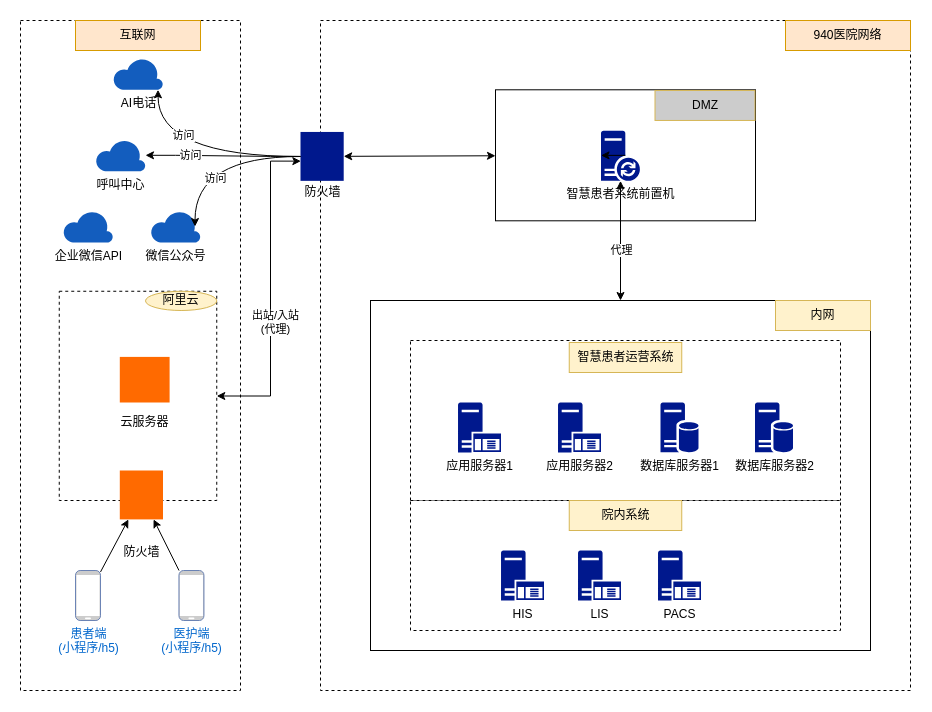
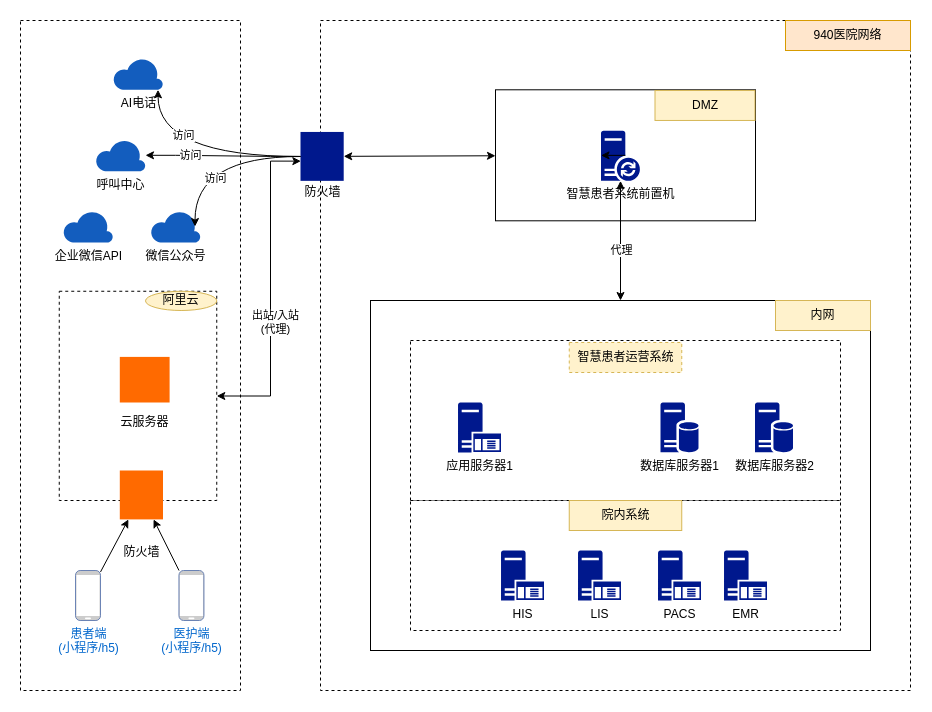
  <mxCell id="0" />
  <mxCell id="1" parent="0" />
  <mxCell id="2" value="" style="rounded=0;whiteSpace=wrap;html=1;dashed=1;" parent="1" vertex="1"><mxGeometry x="20" y="20" width="220" height="670" as="geometry" /></mxCell>
  <mxCell id="3" value="" style="rounded=0;whiteSpace=wrap;html=1;dashed=1;" parent="1" vertex="1"><mxGeometry x="320" y="20" width="590" height="670" as="geometry" /></mxCell>
  <mxCell id="4" value="" style="rounded=0;whiteSpace=wrap;html=1;" parent="1" vertex="1"><mxGeometry x="370" y="300" width="500" height="350" as="geometry" /></mxCell>
  <mxCell id="5" value="" style="rounded=0;whiteSpace=wrap;html=1;dashed=1;" parent="1" vertex="1"><mxGeometry x="410" y="340" width="430" height="160" as="geometry" /></mxCell>
  <mxCell id="6" value="" style="rounded=0;whiteSpace=wrap;html=1;dashed=1;" parent="1" vertex="1"><mxGeometry x="58.75" y="290.75" width="157.5" height="209.25" as="geometry" /></mxCell>
  <mxCell id="7" value="阿里云" style="ellipse;whiteSpace=wrap;html=1;fillColor=#fff2cc;strokeColor=#d6b656;" parent="1" vertex="1"><mxGeometry x="145" y="290.75" width="71.25" height="19.25" as="geometry" /></mxCell>
  <mxCell id="8" style="rounded=0;orthogonalLoop=1;jettySize=auto;html=1;" parent="1" source="9" target="12" edge="1"><mxGeometry relative="1" as="geometry" /></mxCell>
  <mxCell id="9" value="患者端&lt;div&gt;(小程序/h5)&lt;/div&gt;" style="fontColor=#0066CC;verticalAlign=top;verticalLabelPosition=bottom;labelPosition=center;align=center;html=1;outlineConnect=0;fillColor=#CCCCCC;strokeColor=#6881B3;gradientColor=none;gradientDirection=north;strokeWidth=2;shape=mxgraph.networks.mobile;" parent="1" vertex="1"><mxGeometry x="75" y="570" width="25" height="50" as="geometry" /></mxCell>
  <mxCell id="10" style="rounded=0;orthogonalLoop=1;jettySize=auto;html=1;" parent="1" source="11" target="12" edge="1"><mxGeometry relative="1" as="geometry" /></mxCell>
  <mxCell id="11" value="医护端&lt;div&gt;(小程序/h5)&lt;/div&gt;" style="fontColor=#0066CC;verticalAlign=top;verticalLabelPosition=bottom;labelPosition=center;align=center;html=1;outlineConnect=0;fillColor=#CCCCCC;strokeColor=#6881B3;gradientColor=none;gradientDirection=north;strokeWidth=2;shape=mxgraph.networks.mobile;" parent="1" vertex="1"><mxGeometry x="178.45" y="570" width="25" height="50" as="geometry" /></mxCell>
  <mxCell id="12" value="&lt;div&gt;&lt;br&gt;&lt;/div&gt;&lt;div&gt;&lt;br&gt;&lt;/div&gt;&lt;div&gt;&lt;br&gt;&lt;/div&gt;&lt;div&gt;&lt;br&gt;&lt;/div&gt;&lt;div&gt;&lt;br&gt;&lt;/div&gt;&lt;div&gt;&lt;br&gt;&lt;/div&gt;&lt;div&gt;&lt;br&gt;&lt;/div&gt;&lt;div&gt;&lt;br&gt;&lt;/div&gt;&lt;div&gt;防火墙&lt;/div&gt;" style="points=[];aspect=fixed;html=1;align=center;shadow=0;dashed=0;fillColor=#FF6A00;strokeColor=none;shape=mxgraph.alibaba_cloud.cloud_security_center;" parent="1" vertex="1"><mxGeometry x="119.3" y="470" width="43.2" height="48.9" as="geometry" /></mxCell>
  <mxCell id="13" value="940医院网络" style="rounded=0;whiteSpace=wrap;html=1;fillColor=#ffe6cc;strokeColor=#d79b00;" parent="1" vertex="1"><mxGeometry x="785" y="20" width="125" height="30" as="geometry" /></mxCell>
  <mxCell id="14" style="rounded=0;orthogonalLoop=1;jettySize=auto;html=1;startArrow=classic;startFill=1;" parent="1" source="17" target="18" edge="1"><mxGeometry relative="1" as="geometry" /></mxCell>
  <mxCell id="15" style="edgeStyle=entityRelationEdgeStyle;rounded=0;orthogonalLoop=1;jettySize=auto;html=1;" edge="1" parent="1" source="17" target="42"><mxGeometry relative="1" as="geometry" /></mxCell>
  <mxCell id="16" value="访问" style="edgeLabel;html=1;align=center;verticalAlign=middle;resizable=0;points=[];" vertex="1" connectable="0" parent="15"><mxGeometry x="0.432" relative="1" as="geometry"><mxPoint as="offset" /></mxGeometry></mxCell>
  <mxCell id="17" value="&lt;div&gt;&lt;br&gt;&lt;/div&gt;&lt;div&gt;&lt;br&gt;&lt;/div&gt;&lt;div&gt;&lt;br&gt;&lt;/div&gt;&lt;div&gt;&lt;br&gt;&lt;/div&gt;&lt;div&gt;&lt;br&gt;&lt;/div&gt;&lt;div&gt;防火墙&lt;/div&gt;" style="points=[];aspect=fixed;html=1;align=center;shadow=0;dashed=0;fillColor=light-dark(#00188d, #a8a8ff);strokeColor=none;shape=mxgraph.alibaba_cloud.cloud_security_center;" parent="1" vertex="1"><mxGeometry x="300" y="131.45" width="43.2" height="48.9" as="geometry" /></mxCell>
  <mxCell id="18" value="" style="rounded=0;whiteSpace=wrap;html=1;" parent="1" vertex="1"><mxGeometry x="495" y="89.3" width="260" height="131" as="geometry" /></mxCell>
- <mxCell id="19" value="DMZ" style="rounded=0;whiteSpace=wrap;html=1;fillColor=#cccccc;strokeColor=#d6b656;" parent="1" vertex="1"><mxGeometry x="654.5" y="89.95" width="100" height="30" as="geometry" /></mxCell>
+ <mxCell id="19" value="DMZ" style="rounded=0;whiteSpace=wrap;html=1;fillColor=#fff2cc;strokeColor=#d6b656;" parent="1" vertex="1"><mxGeometry x="654.5" y="89.95" width="100" height="30" as="geometry" /></mxCell>
  <mxCell id="20" value="内网" style="rounded=0;whiteSpace=wrap;html=1;fillColor=#fff2cc;strokeColor=#d6b656;" parent="1" vertex="1"><mxGeometry x="775" y="300" width="95" height="30" as="geometry" /></mxCell>
  <mxCell id="21" value="应用服务器1" style="sketch=0;aspect=fixed;pointerEvents=1;shadow=0;dashed=0;html=1;strokeColor=none;labelPosition=center;verticalLabelPosition=bottom;verticalAlign=top;align=center;fillColor=#00188D;shape=mxgraph.mscae.enterprise.application_server" parent="1" vertex="1"><mxGeometry x="457.5" y="402" width="43" height="50" as="geometry" /></mxCell>
- <mxCell id="22" value="应用服务器2" style="sketch=0;aspect=fixed;pointerEvents=1;shadow=0;dashed=0;html=1;strokeColor=none;labelPosition=center;verticalLabelPosition=bottom;verticalAlign=top;align=center;fillColor=#00188D;shape=mxgraph.mscae.enterprise.application_server" parent="1" vertex="1"><mxGeometry x="557.5" y="402" width="43" height="50" as="geometry" /></mxCell>
  <mxCell id="23" value="数据库服务器1" style="sketch=0;aspect=fixed;pointerEvents=1;shadow=0;dashed=0;html=1;strokeColor=none;labelPosition=center;verticalLabelPosition=bottom;verticalAlign=top;align=center;fillColor=#00188D;shape=mxgraph.mscae.enterprise.database_server" parent="1" vertex="1"><mxGeometry x="660" y="402" width="38" height="50" as="geometry" /></mxCell>
  <mxCell id="24" value="数据库服务器2" style="sketch=0;aspect=fixed;pointerEvents=1;shadow=0;dashed=0;html=1;strokeColor=none;labelPosition=center;verticalLabelPosition=bottom;verticalAlign=top;align=center;fillColor=#00188D;shape=mxgraph.mscae.enterprise.database_server" parent="1" vertex="1"><mxGeometry x="754.5" y="402" width="38" height="50" as="geometry" /></mxCell>
  <mxCell id="25" value="智慧患者系统前置机" style="sketch=0;aspect=fixed;pointerEvents=1;shadow=0;dashed=0;html=1;strokeColor=none;labelPosition=center;verticalLabelPosition=bottom;verticalAlign=top;align=center;fillColor=#00188D;shape=mxgraph.mscae.enterprise.database_synchronization" parent="1" vertex="1"><mxGeometry x="600.5" y="130.35" width="39" height="50" as="geometry" /></mxCell>
  <mxCell id="26" style="edgeStyle=orthogonalEdgeStyle;rounded=0;orthogonalLoop=1;jettySize=auto;html=1;exitX=0.5;exitY=1;exitDx=0;exitDy=0;exitPerimeter=0;startArrow=classic;startFill=1;" parent="1" source="25" target="4" edge="1"><mxGeometry relative="1" as="geometry"><mxPoint x="620" y="250" as="targetPoint" /></mxGeometry></mxCell>
  <mxCell id="27" value="代理" style="edgeLabel;html=1;align=center;verticalAlign=middle;resizable=0;points=[];" vertex="1" connectable="0" parent="26"><mxGeometry x="0.147" relative="1" as="geometry"><mxPoint as="offset" /></mxGeometry></mxCell>
  <mxCell id="28" value="企业微信API" style="sketch=0;aspect=fixed;pointerEvents=1;shadow=0;dashed=0;html=1;strokeColor=none;labelPosition=center;verticalLabelPosition=bottom;verticalAlign=top;align=center;fillColor=light-dark(#135dbe, #bfd3ff);shape=mxgraph.azure.cloud" parent="1" vertex="1"><mxGeometry x="62.5" y="210" width="50" height="32" as="geometry" /></mxCell>
  <mxCell id="29" value="" style="rounded=0;whiteSpace=wrap;html=1;dashed=1;" parent="1" vertex="1"><mxGeometry x="410" y="500" width="430" height="130" as="geometry" /></mxCell>
- <mxCell id="30" value="智慧患者运营系统" style="rounded=0;whiteSpace=wrap;html=1;fillColor=#fff2cc;strokeColor=#d6b656;" parent="1" vertex="1"><mxGeometry x="568.75" y="342" width="112.5" height="30" as="geometry" /></mxCell>
+ <mxCell id="30" value="智慧患者运营系统" style="rounded=0;whiteSpace=wrap;html=1;fillColor=#fff2cc;strokeColor=#d6b656;dashed=1;" parent="1" vertex="1"><mxGeometry x="568.75" y="342" width="112.5" height="30" as="geometry" /></mxCell>
  <mxCell id="31" value="PACS" style="sketch=0;aspect=fixed;pointerEvents=1;shadow=0;dashed=0;html=1;strokeColor=none;labelPosition=center;verticalLabelPosition=bottom;verticalAlign=top;align=center;fillColor=#00188D;shape=mxgraph.mscae.enterprise.application_server" parent="1" vertex="1"><mxGeometry x="657.5" y="550" width="43" height="50" as="geometry" /></mxCell>
  <mxCell id="32" value="LIS" style="sketch=0;aspect=fixed;pointerEvents=1;shadow=0;dashed=0;html=1;strokeColor=none;labelPosition=center;verticalLabelPosition=bottom;verticalAlign=top;align=center;fillColor=#00188D;shape=mxgraph.mscae.enterprise.application_server" parent="1" vertex="1"><mxGeometry x="577.5" y="550" width="43" height="50" as="geometry" /></mxCell>
  <mxCell id="33" value="HIS" style="sketch=0;aspect=fixed;pointerEvents=1;shadow=0;dashed=0;html=1;strokeColor=none;labelPosition=center;verticalLabelPosition=bottom;verticalAlign=top;align=center;fillColor=#00188D;shape=mxgraph.mscae.enterprise.application_server" parent="1" vertex="1"><mxGeometry x="500.5" y="550" width="43" height="50" as="geometry" /></mxCell>
  <mxCell id="34" value="院内系统" style="rounded=0;whiteSpace=wrap;html=1;fillColor=#fff2cc;strokeColor=#d6b656;" parent="1" vertex="1"><mxGeometry x="568.75" y="500" width="112.5" height="30" as="geometry" /></mxCell>
- <mxCell id="35" value="互联网" style="rounded=0;whiteSpace=wrap;html=1;fillColor=#ffe6cc;strokeColor=#d79b00;" parent="1" vertex="1"><mxGeometry x="75" y="20" width="125" height="30" as="geometry" /></mxCell>
  <mxCell id="36" value="&lt;div&gt;&lt;br&gt;&lt;/div&gt;&lt;div&gt;&lt;br&gt;&lt;/div&gt;&lt;div&gt;&lt;br&gt;&lt;/div&gt;&lt;div&gt;&lt;br&gt;&lt;/div&gt;&lt;div&gt;&lt;br&gt;&lt;/div&gt;&lt;div&gt;&lt;br&gt;&lt;/div&gt;&lt;div&gt;云服务器&lt;/div&gt;" style="points=[];aspect=fixed;html=1;align=center;shadow=0;dashed=0;fillColor=#FF6A00;strokeColor=none;shape=mxgraph.alibaba_cloud.cwh_cloud_web_hosting;" parent="1" vertex="1"><mxGeometry x="119.3" y="356.4" width="49.8" height="45.6" as="geometry" /></mxCell>
  <mxCell id="37" style="edgeStyle=orthogonalEdgeStyle;rounded=0;orthogonalLoop=1;jettySize=auto;html=1;exitX=0.625;exitY=0.49;exitDx=0;exitDy=0;exitPerimeter=0;entryX=0;entryY=0.5;entryDx=0;entryDy=0;entryPerimeter=0;" parent="1" source="25" target="25" edge="1"><mxGeometry relative="1" as="geometry" /></mxCell>
+ <mxCell id="38" value="EMR" style="sketch=0;aspect=fixed;pointerEvents=1;shadow=0;dashed=0;html=1;strokeColor=none;labelPosition=center;verticalLabelPosition=bottom;verticalAlign=top;align=center;fillColor=#00188D;shape=mxgraph.mscae.enterprise.application_server" parent="1" vertex="1"><mxGeometry x="723.5" y="550" width="43" height="50" as="geometry" /></mxCell>
  <mxCell id="39" style="edgeStyle=orthogonalEdgeStyle;rounded=0;orthogonalLoop=1;jettySize=auto;html=1;entryX=0.008;entryY=0.597;entryDx=0;entryDy=0;entryPerimeter=0;startArrow=classic;startFill=1;" parent="1" source="6" target="17" edge="1"><mxGeometry relative="1" as="geometry"><Array as="points"><mxPoint x="270" y="395" /><mxPoint x="270" y="161" /></Array></mxGeometry></mxCell>
  <mxCell id="40" value="出站/入站&lt;div&gt;(代理)&lt;/div&gt;" style="edgeLabel;html=1;align=center;verticalAlign=middle;resizable=0;points=[];" parent="39" vertex="1" connectable="0"><mxGeometry x="-0.199" y="-4" relative="1" as="geometry"><mxPoint as="offset" /></mxGeometry></mxCell>
  <mxCell id="41" value="微信公众号" style="sketch=0;aspect=fixed;pointerEvents=1;shadow=0;dashed=0;html=1;strokeColor=none;labelPosition=center;verticalLabelPosition=bottom;verticalAlign=top;align=center;fillColor=light-dark(#135dbe, #bfd3ff);shape=mxgraph.azure.cloud" vertex="1" parent="1"><mxGeometry x="150" y="210" width="50" height="32" as="geometry" /></mxCell>
  <mxCell id="42" value="呼叫中心" style="sketch=0;aspect=fixed;pointerEvents=1;shadow=0;dashed=0;html=1;strokeColor=none;labelPosition=center;verticalLabelPosition=bottom;verticalAlign=top;align=center;fillColor=light-dark(#135dbe, #bfd3ff);shape=mxgraph.azure.cloud" vertex="1" parent="1"><mxGeometry x="95" y="138.8" width="50" height="32" as="geometry" /></mxCell>
  <mxCell id="43" value="AI电话" style="sketch=0;aspect=fixed;pointerEvents=1;shadow=0;dashed=0;html=1;strokeColor=none;labelPosition=center;verticalLabelPosition=bottom;verticalAlign=top;align=center;fillColor=light-dark(#135dbe, #bfd3ff);shape=mxgraph.azure.cloud" vertex="1" parent="1"><mxGeometry x="112.5" y="57.3" width="50" height="32" as="geometry" /></mxCell>
  <mxCell id="44" style="edgeStyle=orthogonalEdgeStyle;rounded=0;orthogonalLoop=1;jettySize=auto;html=1;entryX=0.9;entryY=1;entryDx=0;entryDy=0;entryPerimeter=0;curved=1;" edge="1" parent="1" source="17" target="43"><mxGeometry relative="1" as="geometry" /></mxCell>
  <mxCell id="45" value="访问" style="edgeLabel;html=1;align=center;verticalAlign=middle;resizable=0;points=[];" vertex="1" connectable="0" parent="44"><mxGeometry x="0.128" y="-22" relative="1" as="geometry"><mxPoint as="offset" /></mxGeometry></mxCell>
  <mxCell id="46" style="edgeStyle=orthogonalEdgeStyle;rounded=0;orthogonalLoop=1;jettySize=auto;html=1;entryX=0.89;entryY=0.5;entryDx=0;entryDy=0;entryPerimeter=0;curved=1;" edge="1" parent="1" source="17" target="41"><mxGeometry relative="1" as="geometry" /></mxCell>
  <mxCell id="47" value="访问" style="edgeLabel;html=1;align=center;verticalAlign=middle;resizable=0;points=[];" vertex="1" connectable="0" parent="46"><mxGeometry x="0.442" y="20" relative="1" as="geometry"><mxPoint as="offset" /></mxGeometry></mxCell>
